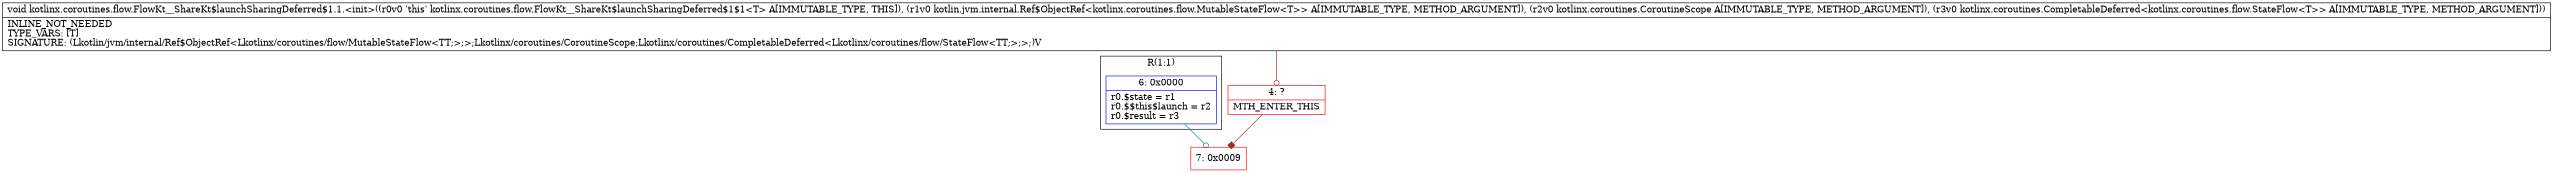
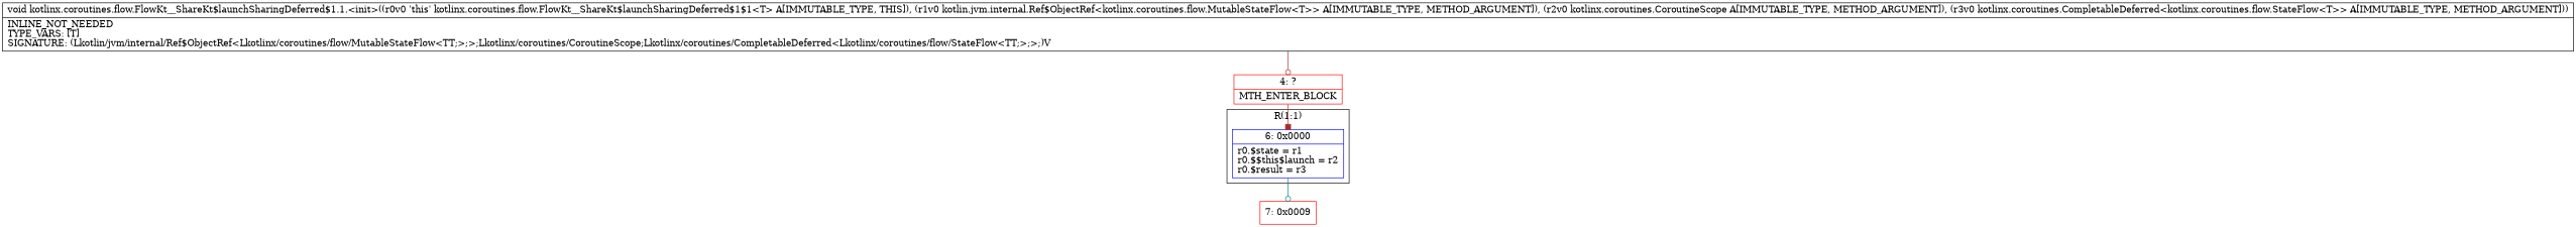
  digraph {
    node [color=red shape=record]
    edge [arrowhead=odot color=brown]
    n1 [color=blue label="{6\:\ 0x0000|r0.$state = r1\lr0.$$this$launch = r2\lr0.$result = r3\l}"]
    n2 [label="{7\:\ 0x0009}"]
-   n3 [label="{4\:\ ?|MTH_ENTER_THIS\l}"]
+   n3 [label="{4\:\ ?|MTH_ENTER_BLOCK\l}"]
    n4 [label="{void kotlinx.coroutines.flow.FlowKt__ShareKt$launchSharingDeferred$1.1.\<init\>((r0v0 'this' kotlinx.coroutines.flow.FlowKt__ShareKt$launchSharingDeferred$1$1\<T\> A[IMMUTABLE_TYPE, THIS]), (r1v0 kotlin.jvm.internal.Ref$ObjectRef\<kotlinx.coroutines.flow.MutableStateFlow\<T\>\> A[IMMUTABLE_TYPE, METHOD_ARGUMENT]), (r2v0 kotlinx.coroutines.CoroutineScope A[IMMUTABLE_TYPE, METHOD_ARGUMENT]), (r3v0 kotlinx.coroutines.CompletableDeferred\<kotlinx.coroutines.flow.StateFlow\<T\>\> A[IMMUTABLE_TYPE, METHOD_ARGUMENT]))  | INLINE_NOT_NEEDED\lTYPE_VARS: [T]\lSIGNATURE: (Lkotlin\/jvm\/internal\/Ref$ObjectRef\<Lkotlinx\/coroutines\/flow\/MutableStateFlow\<TT;\>;\>;Lkotlinx\/coroutines\/CoroutineScope;Lkotlinx\/coroutines\/CompletableDeferred\<Lkotlinx\/coroutines\/flow\/StateFlow\<TT;\>;\>;)V\l}" color=""]
    subgraph cluster_1 {
      label="R(1:1)"
      n1
    }
    n1 -> n2 [color=teal]
-   n3 -> n2 [arrowhead=box]
+   n3 -> n1 [arrowhead=box]
    n4 -> n3
  }
